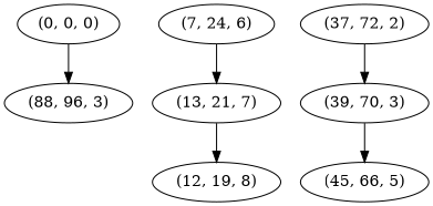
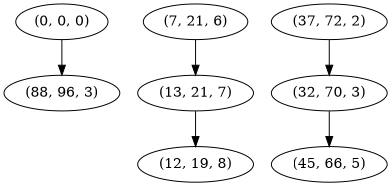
  digraph {
    "(0, 0, 0)"
    "(88, 96, 3)"
    n3 [label="(13, 21, 7)"]
-   "(7, 24, 6)"
+   "(7, 24, 6)" [label="(7, 21, 6)"]
    "(37, 72, 2)"
-   "(39, 70, 3)"
+   "(39, 70, 3)" [label="(32, 70, 3)"]
    "(12, 19, 8)"
    "(45, 66, 5)"
    "(0, 0, 0)" -> "(88, 96, 3)"
    n3 -> "(12, 19, 8)"
    "(7, 24, 6)" -> n3
    "(37, 72, 2)" -> "(39, 70, 3)"
    "(39, 70, 3)" -> "(45, 66, 5)"
  }
